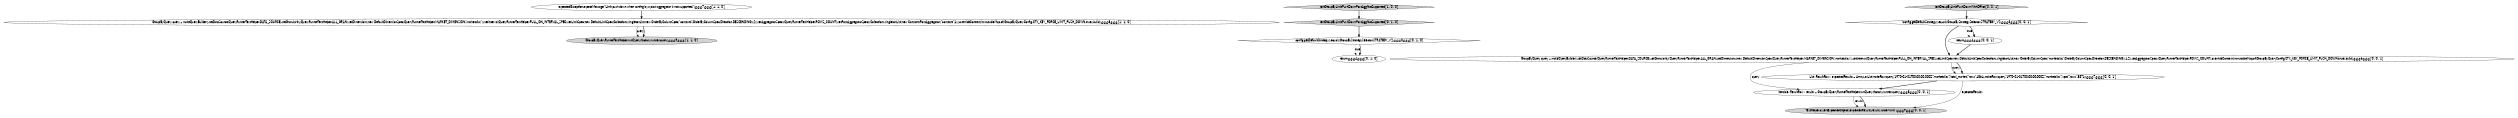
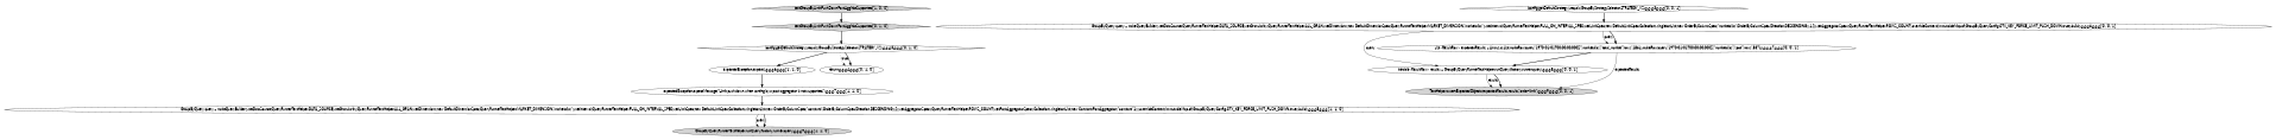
  digraph {
    fontname=Lato
    node [fillcolor=white fontname=Lato shape=ellipse style=filled]
    edge [fontname=Lato style=bold]
    n1 [label="GroupByQuery query = makeQueryBuilder().setDataSource(QueryRunnerTestHelper.DATA_SOURCE).setGranularity(QueryRunnerTestHelper.ALL_GRAN).setDimensions(new DefaultDimensionSpec(QueryRunnerTestHelper.MARKET_DIMENSION,\"marketalias\")).setInterval(QueryRunnerTestHelper.FULL_ON_INTERVAL_SPEC).setLimitSpec(new DefaultLimitSpec(Collections.singletonList(new OrderByColumnSpec(\"constant\",OrderByColumnSpec.Direction.DESCENDING)),2)).setAggregatorSpecs(QueryRunnerTestHelper.ROWS_COUNT).setPostAggregatorSpecs(Collections.singletonList(new ConstantPostAggregator(\"constant\",1))).overrideContext(ImmutableMap.of(GroupByQueryConfig.CTX_KEY_FORCE_LIMIT_PUSH_DOWN,true)).build()@@@8@@@['1', '1', '0']"]
    n2 [fillcolor=lightgray label="GroupByQueryRunnerTestHelper.runQuery(factory,runner,query)@@@9@@@['1', '1', '0']"]
    n3 [fillcolor=lightgray label="testGroupByLimitPushDownPostAggNotSupported['1', '0', '0']" shape=diamond]
    n4 [fillcolor=lightgray label="testGroupByLimitPushDownPostAggNotSupported['0', '1', '0']" shape=diamond]
+   n5 [label="expectedException.expect()@@@6@@@['1', '1', '0']"]
    n6 [label="expectedException.expectMessage(\"Limit push down when sorting by a post aggregator is not supported.\")@@@7@@@['1', '1', '0']"]
-   n7 [fillcolor=lightgray label="testGroupByLimitPushDownWithOffset['0', '0', '1']" shape=diamond]
    n8 [label="!config.getDefaultStrategy().equals(GroupByStrategySelector.STRATEGY_V2)@@@3@@@['0', '0', '1']" shape=diamond]
    n9 [label="GroupByQuery query = makeQueryBuilder().setDataSource(QueryRunnerTestHelper.DATA_SOURCE).setGranularity(QueryRunnerTestHelper.ALL_GRAN).setDimensions(new DefaultDimensionSpec(QueryRunnerTestHelper.MARKET_DIMENSION,\"marketalias\")).setInterval(QueryRunnerTestHelper.FULL_ON_INTERVAL_SPEC).setLimitSpec(new DefaultLimitSpec(Collections.singletonList(new OrderByColumnSpec(\"marketalias\",OrderByColumnSpec.Direction.DESCENDING)),1,2)).setAggregatorSpecs(QueryRunnerTestHelper.ROWS_COUNT).overrideContext(ImmutableMap.of(GroupByQueryConfig.CTX_KEY_FORCE_LIMIT_PUSH_DOWN,true)).build()@@@6@@@['0', '0', '1']"]
-   n10 [label="return@@@4@@@['0', '0', '1']"]
    n11 [fillcolor=lightgray label="TestHelper.assertExpectedObjects(expectedResults,results,\"order-limit\")@@@9@@@['0', '0', '1']"]
    n12 [label="Iterable<ResultRow> results = GroupByQueryRunnerTestHelper.runQuery(factory,runner,query)@@@8@@@['0', '0', '1']"]
    n13 [label="List<ResultRow> expectedResults = Arrays.asList(makeRow(query,\"1970-01-01T00:00:00.000Z\",\"marketalias\",\"total_market\",\"rows\",186L),makeRow(query,\"1970-01-01T00:00:00.000Z\",\"marketalias\",\"spot\",\"rows\",837L))@@@7@@@['0', '0', '1']"]
    n14 [label="return@@@4@@@['0', '1', '0']"]
    n15 [label="!config.getDefaultStrategy().equals(GroupByStrategySelector.STRATEGY_V2)@@@3@@@['0', '1', '0']" shape=diamond]
    n1 -> n2 [label=query style=solid]
    n1 -> n2
    n3 -> n4
    n4 -> n15
+   n5 -> n6
    n6 -> n1
-   n7 -> n8
    n8 -> n9
-   n8 -> n10 [label=true style=dotted]
-   n8 -> n10
    n9 -> n12 [label=query style=solid]
    n9 -> n13 [label=query style=solid]
    n9 -> n13
-   n10 -> n9
    n12 -> n11 [label=results style=solid]
    n12 -> n11
    n13 -> n11 [label=expectedResults style=solid]
    n13 -> n12
+   n15 -> n5
    n15 -> n14 [label=true style=dotted]
    n15 -> n14
  }
